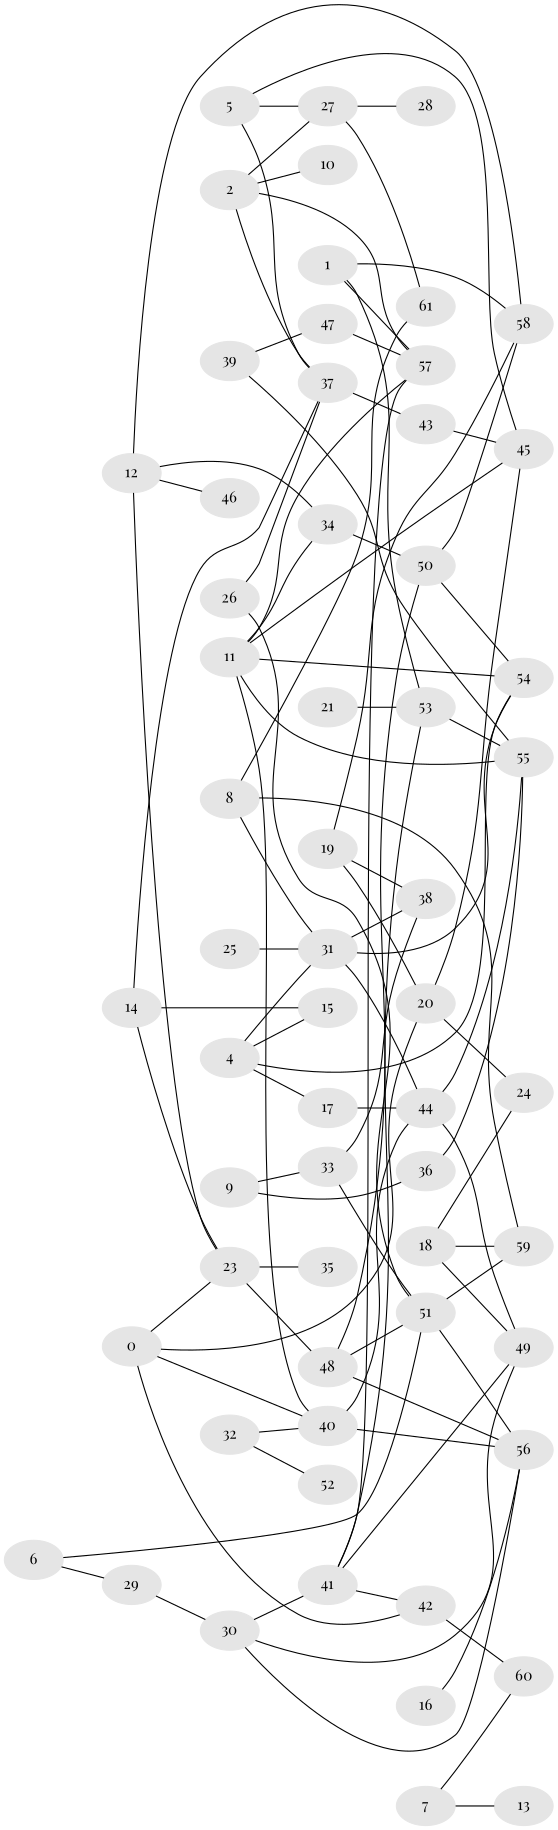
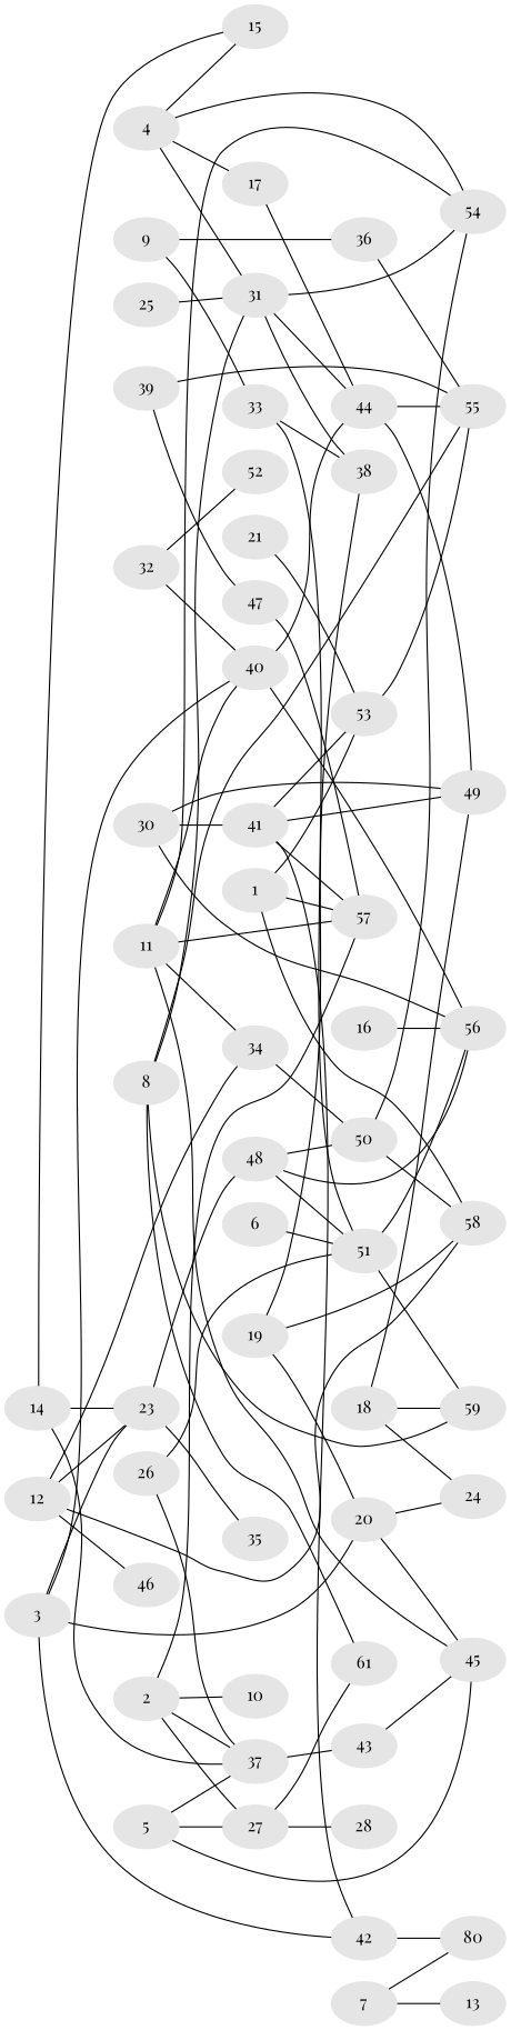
  graph {
    fontname="Playfair Display"
    rankdir=LR
    node [color=gray90 fontname="Playfair Display" style=filled]
    edge [fontname="Playfair Display"]
    1
    53
    57
    58
    55
    2
    10
    27
    37
    61
    28
    43
-   3 [label=0]
+   3
    20
    23
    40
    42
    45
    24
    35
    48
    56
    44
-   60
+   60 [label=80]
    4
    15
    17
    31
    54
    38
    5
    6
-   29
    51
    30
    59
    7
    13
    8
    9
    33
    36
    11
    34
    50
    12
    46
    14
    16
    49
    18
    19
    21
    25
    26
    41
    32
    52
    39
    47
    1 -- 53
    1 -- 57
    1 -- 58
    53 -- 55
    2 -- 57
    2 -- 10
    2 -- 27
    2 -- 37
    27 -- 61
    27 -- 28
    37 -- 43
    43 -- 45
    3 -- 20
    3 -- 23
    3 -- 40
    3 -- 42
    20 -- 45
    20 -- 24
    23 -- 35
    23 -- 48
    40 -- 56
    40 -- 44
    42 -- 60
    48 -- 56
    48 -- 51
    48 -- 50
    44 -- 55
    44 -- 49
    4 -- 15
    4 -- 17
    4 -- 31
    4 -- 54
    17 -- 44
    31 -- 44
    31 -- 54
    31 -- 38
    5 -- 27
    5 -- 37
    5 -- 45
-   6 -- 29
    6 -- 51
-   29 -- 30
    51 -- 56
    51 -- 59
    30 -- 56
    30 -- 49
    30 -- 41
    7 -- 60
    7 -- 13
    8 -- 61
    8 -- 31
    8 -- 59
    9 -- 33
    9 -- 36
    33 -- 38
    33 -- 51
    36 -- 55
    11 -- 57
-   11 -- 55
+   8 -- 55
    11 -- 40
    11 -- 45
    11 -- 54
    11 -- 34
    34 -- 50
    50 -- 58
    50 -- 54
    12 -- 58
    12 -- 23
    12 -- 34
    12 -- 46
    14 -- 37
    14 -- 23
    14 -- 15
    16 -- 56
    18 -- 24
    18 -- 59
    18 -- 49
    19 -- 58
    19 -- 20
    19 -- 38
    21 -- 53
    25 -- 31
    26 -- 37
    26 -- 51
    41 -- 53
    41 -- 57
    41 -- 42
    41 -- 49
    32 -- 40
    32 -- 52
    39 -- 55
    39 -- 47
    47 -- 57
  }
